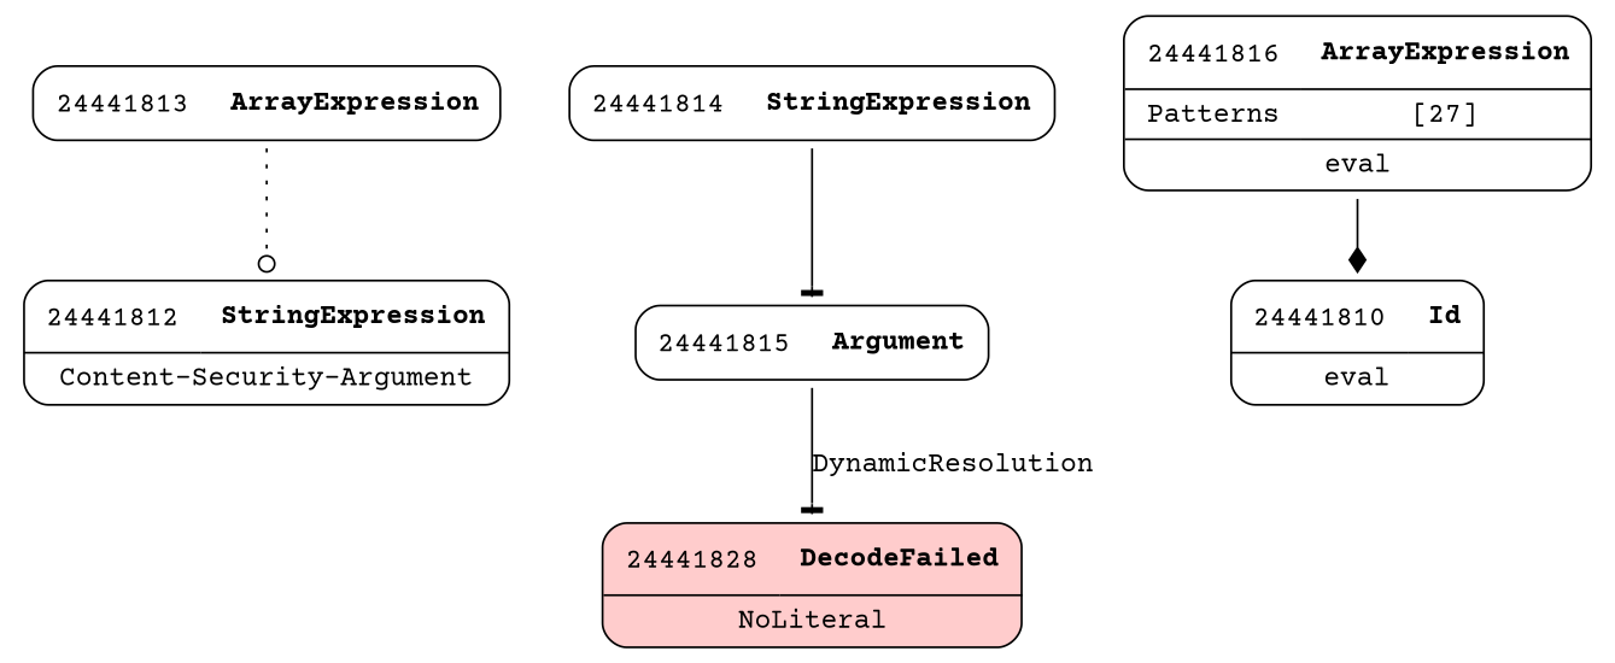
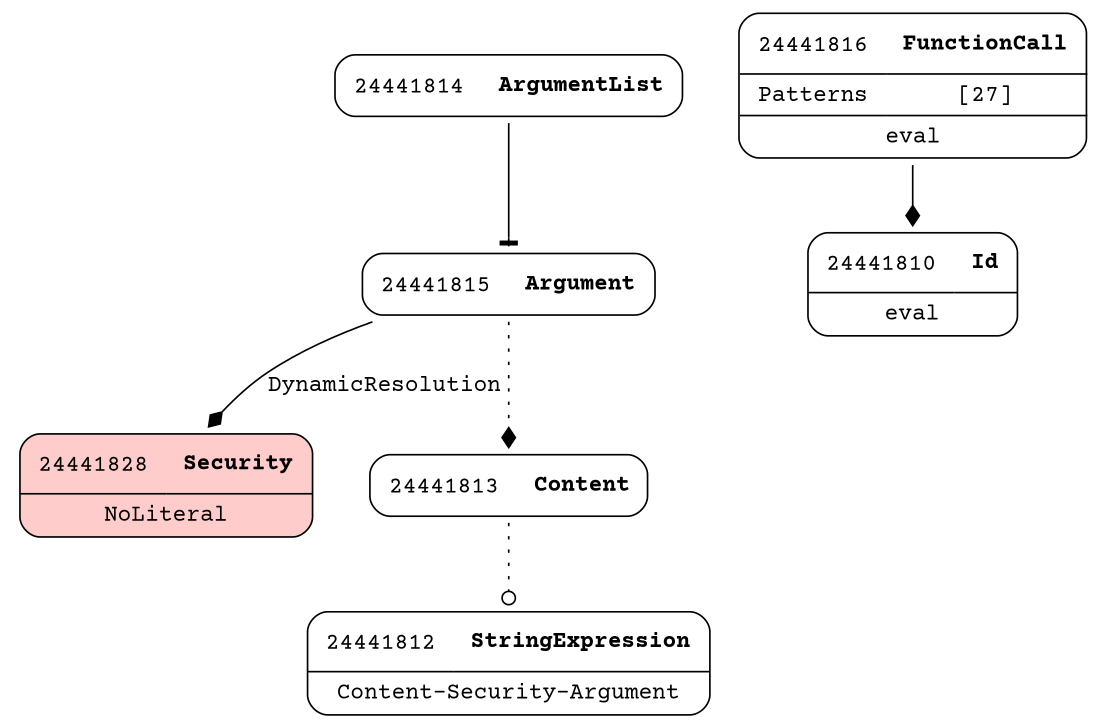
  digraph {
    fontname="Courier Prime"
    node [fontname="Courier Prime" shape=none]
    edge [arrowhead=tee fontname="Courier Prime" style=solid weight=2]
    n1 [label=<<TABLE border='1' cellspacing='0' cellpadding='10' style='rounded' ><TR><TD border='0'>24441812</TD><TD border='0'><B>StringExpression</B></TD></TR><HR/><TR><TD border='0' cellpadding='5' colspan='2'>Content-Security-Argument</TD></TR></TABLE>>]
-   n2 [label=<<TABLE border='1' cellspacing='0' cellpadding='10' style='rounded' bgcolor='#FFCCCC' ><TR><TD border='0'>24441828</TD><TD border='0'><B>DecodeFailed</B></TD></TR><HR/><TR><TD border='0' cellpadding='5' colspan='2'>NoLiteral</TD></TR></TABLE>>]
-   n3 [label=<<TABLE border='1' cellspacing='0' cellpadding='10' style='rounded' ><TR><TD border='0'>24441813</TD><TD border='0'><B>ArrayExpression</B></TD></TR></TABLE>>]
-   n4 [label=<<TABLE border='1' cellspacing='0' cellpadding='10' style='rounded' ><TR><TD border='0'>24441814</TD><TD border='0'><B>StringExpression</B></TD></TR></TABLE>>]
+   n2 [label=<<TABLE border='1' cellspacing='0' cellpadding='10' style='rounded' bgcolor='#FFCCCC' ><TR><TD border='0'>24441828</TD><TD border='0'><B>Security</B></TD></TR><HR/><TR><TD border='0' cellpadding='5' colspan='2'>NoLiteral</TD></TR></TABLE>>]
+   n3 [label=<<TABLE border='1' cellspacing='0' cellpadding='10' style='rounded' ><TR><TD border='0'>24441813</TD><TD border='0'><B>Content</B></TD></TR></TABLE>>]
+   n4 [label=<<TABLE border='1' cellspacing='0' cellpadding='10' style='rounded' ><TR><TD border='0'>24441814</TD><TD border='0'><B>ArgumentList</B></TD></TR></TABLE>>]
    n5 [label=<<TABLE border='1' cellspacing='0' cellpadding='10' style='rounded' ><TR><TD border='0'>24441815</TD><TD border='0'><B>Argument</B></TD></TR></TABLE>>]
    n6 [label=<<TABLE border='1' cellspacing='0' cellpadding='10' style='rounded' ><TR><TD border='0'>24441810</TD><TD border='0'><B>Id</B></TD></TR><HR/><TR><TD border='0' cellpadding='5' colspan='2'>eval</TD></TR></TABLE>>]
-   n7 [label=<<TABLE border='1' cellspacing='0' cellpadding='10' style='rounded' ><TR><TD border='0'>24441816</TD><TD border='0'><B>ArrayExpression</B></TD></TR><HR/><TR><TD border='0' cellpadding='5'>Patterns</TD><TD border='0' cellpadding='5'>[27]</TD></TR><HR/><TR><TD border='0' cellpadding='5' colspan='2'>eval</TD></TR></TABLE>>]
+   n7 [label=<<TABLE border='1' cellspacing='0' cellpadding='10' style='rounded' ><TR><TD border='0'>24441816</TD><TD border='0'><B>FunctionCall</B></TD></TR><HR/><TR><TD border='0' cellpadding='5'>Patterns</TD><TD border='0' cellpadding='5'>[27]</TD></TR><HR/><TR><TD border='0' cellpadding='5' colspan='2'>eval</TD></TR></TABLE>>]
    n3 -> n1 [arrowhead=odot style=dotted]
    n4 -> n5
-   n5 -> n2 [label=DynamicResolution weight=""]
+   n5 -> n2 [arrowhead=diamond label=DynamicResolution weight=""]
+   n5 -> n3 [arrowhead=diamond style=dotted]
    n7 -> n6 [arrowhead=diamond]
  }
